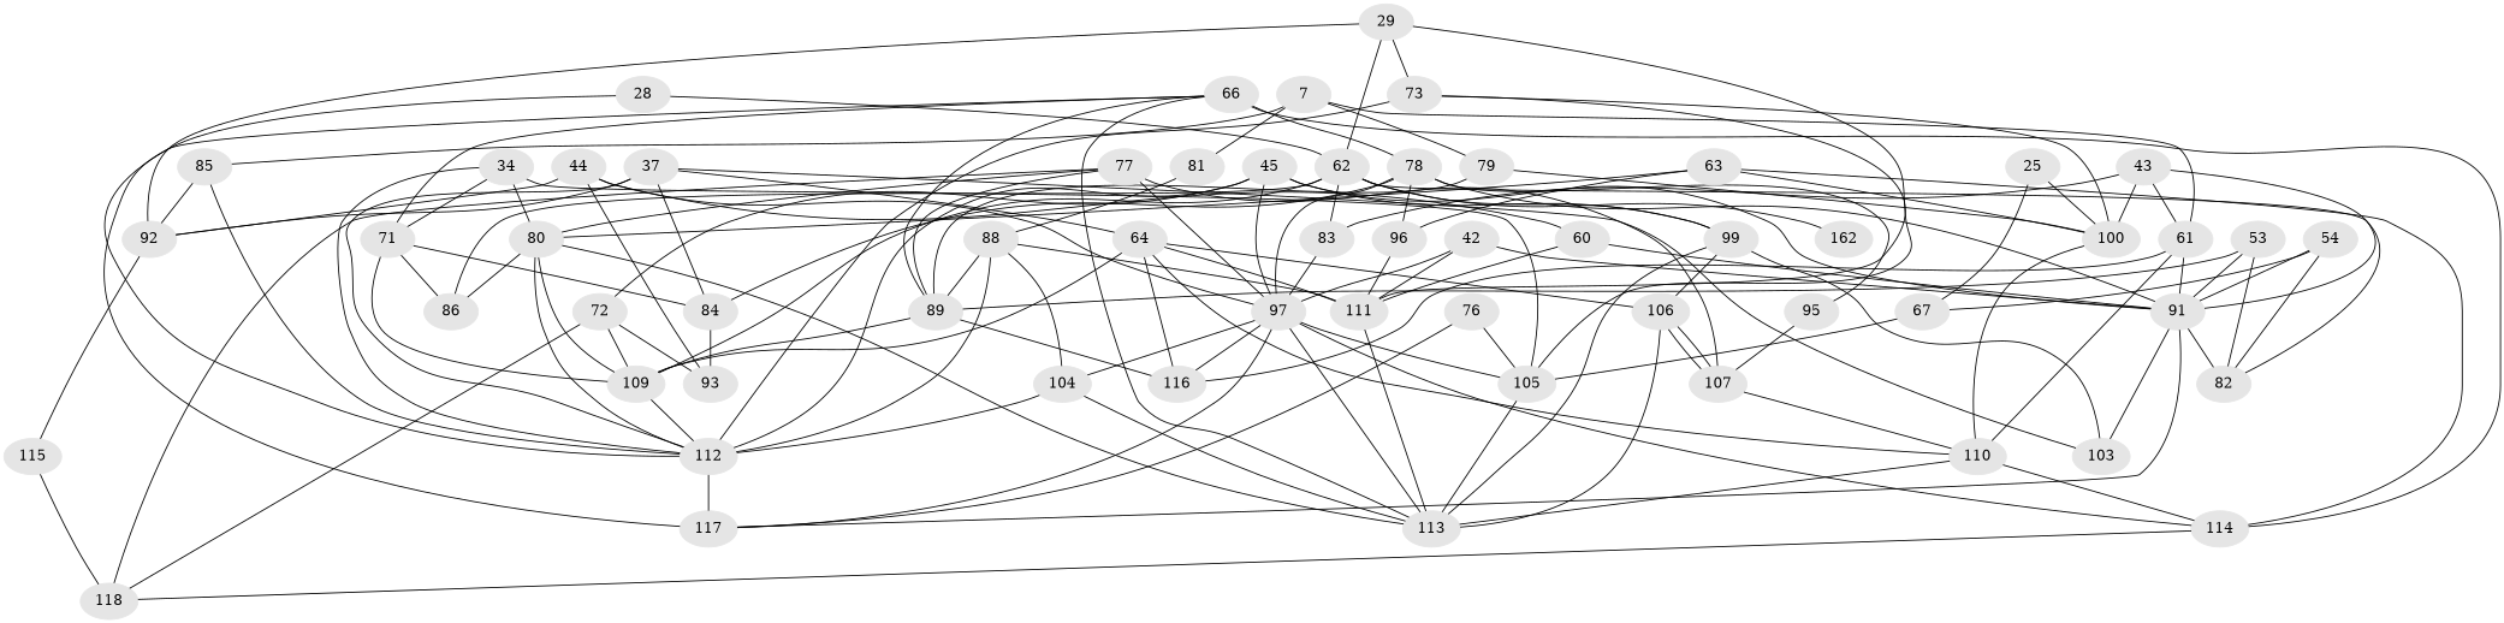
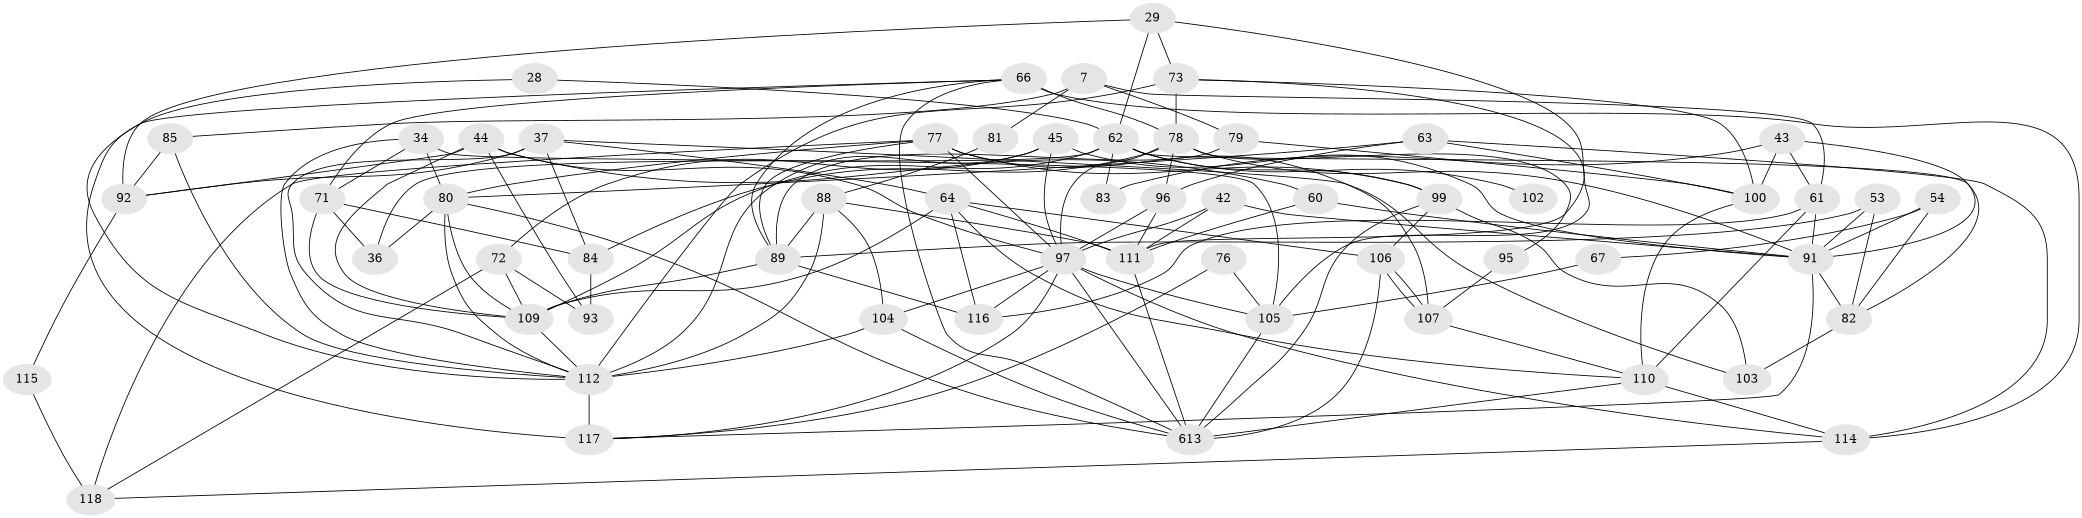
  graph {
    node [color=gray90 style=filled]
    7 [super="+5"]
    61 [super="+8+16+30"]
    79
    81
    85
    91 [super="+32+90"]
    110 [super="+35+70"]
    116 [super="+75"]
    100 [super="+26"]
    89 [super="+4+69"]
    88 [super="+58"]
    112 [super="+57+55+31+94+56"]
    92 [super="+27"]
-   25
    67
    105 [super="+48"]
    62 [super="+15"]
    83
    109 [super="+12+68"]
    99
    82
-   86 [super="+38"]
-   102 [label=162]
+   86 [super="+38" label=36]
+   102
    28
    117 [super="+101"]
    29
    73 [super="+52"]
    111 [super="+14+65"]
    78 [super="+46+50"]
    115
-   113 [super="+59+87+108"]
+   113 [super="+59+87+108" label=613]
    71 [super="+1"]
    84
    34
    80 [super="+74"]
    64 [super="+24"]
    106
    37
    103
    93
    42
    97 [super="+22+36"]
    114 [super="+40"]
    104 [super="+6"]
    43 [super="+21"]
    44 [super="+41"]
    60
    45
    72
    118
    53
    54
    63
    96 [super="+49"]
    66 [super="+9+17"]
    95
    76
    77 [super="+10"]
    107
    7 -- 61 [weight=2]
    7 -- 79
    7 -- 81
    7 -- 85
    61 -- 91
    61 -- 110
    61 -- 116
    79 -- 100
    79 -- 89
    81 -- 88
    85 -- 112 [weight=2]
    85 -- 92 [weight=2]
    91 -- 82 [weight=3]
    91 -- 117
-   91 -- 103
+   82 -- 103
    110 -- 113
    110 -- 114
    100 -- 110 [weight=2]
    89 -- 116 [weight=2]
    89 -- 109
    88 -- 89
    88 -- 112
    88 -- 111
    88 -- 104 [weight=2]
    112 -- 117 [weight=4]
    92 -- 115
-   25 -- 100
-   25 -- 67
    67 -- 105 [weight=2]
    105 -- 113 [weight=2]
    62 -- 83
    62 -- 109
    62 -- 99 [weight=2]
    62 -- 82
    62 -- 86 [weight=2]
    62 -- 102 [weight=2]
    109 -- 112 [weight=2]
    99 -- 113
    99 -- 106
    99 -- 103
    28 -- 112
    28 -- 62
    29 -- 92
    29 -- 105
    29 -- 62
    29 -- 73
    73 -- 100
    73 -- 112 [weight=3]
    73 -- 111
+   73 -- 78
    111 -- 113 [weight=3]
    78 -- 91 [weight=3]
    78 -- 84
    78 -- 97 [weight=2]
    78 -- 96
    78 -- 95
    115 -- 118
    71 -- 109
    71 -- 86
    71 -- 84
    84 -- 93
    34 -- 112
    34 -- 105 [weight=2]
    34 -- 71
    34 -- 80
    80 -- 112
    80 -- 109
    80 -- 86
    80 -- 113
    64 -- 110
    64 -- 116
    64 -- 109 [weight=2]
    64 -- 111 [weight=2]
    64 -- 106
    106 -- 113
    106 -- 107
    106 -- 107
    37 -- 112
    37 -- 92
    37 -- 84
    37 -- 64
    37 -- 103
    42 -- 91
    42 -- 111
    42 -- 97
    97 -- 116 [weight=2]
    97 -- 105 [weight=2]
    97 -- 117 [weight=2]
    97 -- 113
    97 -- 114
    97 -- 104
    114 -- 118
    104 -- 112
    104 -- 113
    43 -- 61
    43 -- 91 [weight=2]
    43 -- 100 [weight=2]
    43 -- 83
    44 -- 92
+   44 -- 109
    44 -- 93
    44 -- 97
    44 -- 60
    60 -- 91
    60 -- 111
    45 -- 91
    45 -- 112
-   45 -- 99
+   77 -- 99
    45 -- 97
    45 -- 72
    72 -- 109
    72 -- 93
    72 -- 118
    53 -- 91
    53 -- 89
    53 -- 82
    54 -- 91
    54 -- 67
    54 -- 82
    63 -- 100
    63 -- 80
    63 -- 114
    63 -- 96
    96 -- 111
-   83 -- 97
+   96 -- 97
    66 -- 89
    66 -- 117
    66 -- 78 [weight=3]
    66 -- 113
    66 -- 71
    66 -- 114 [weight=2]
    95 -- 107
    76 -- 105
    76 -- 117
    77 -- 89
    77 -- 80 [weight=2]
    77 -- 97
    77 -- 118
    77 -- 107
    107 -- 110
  }
